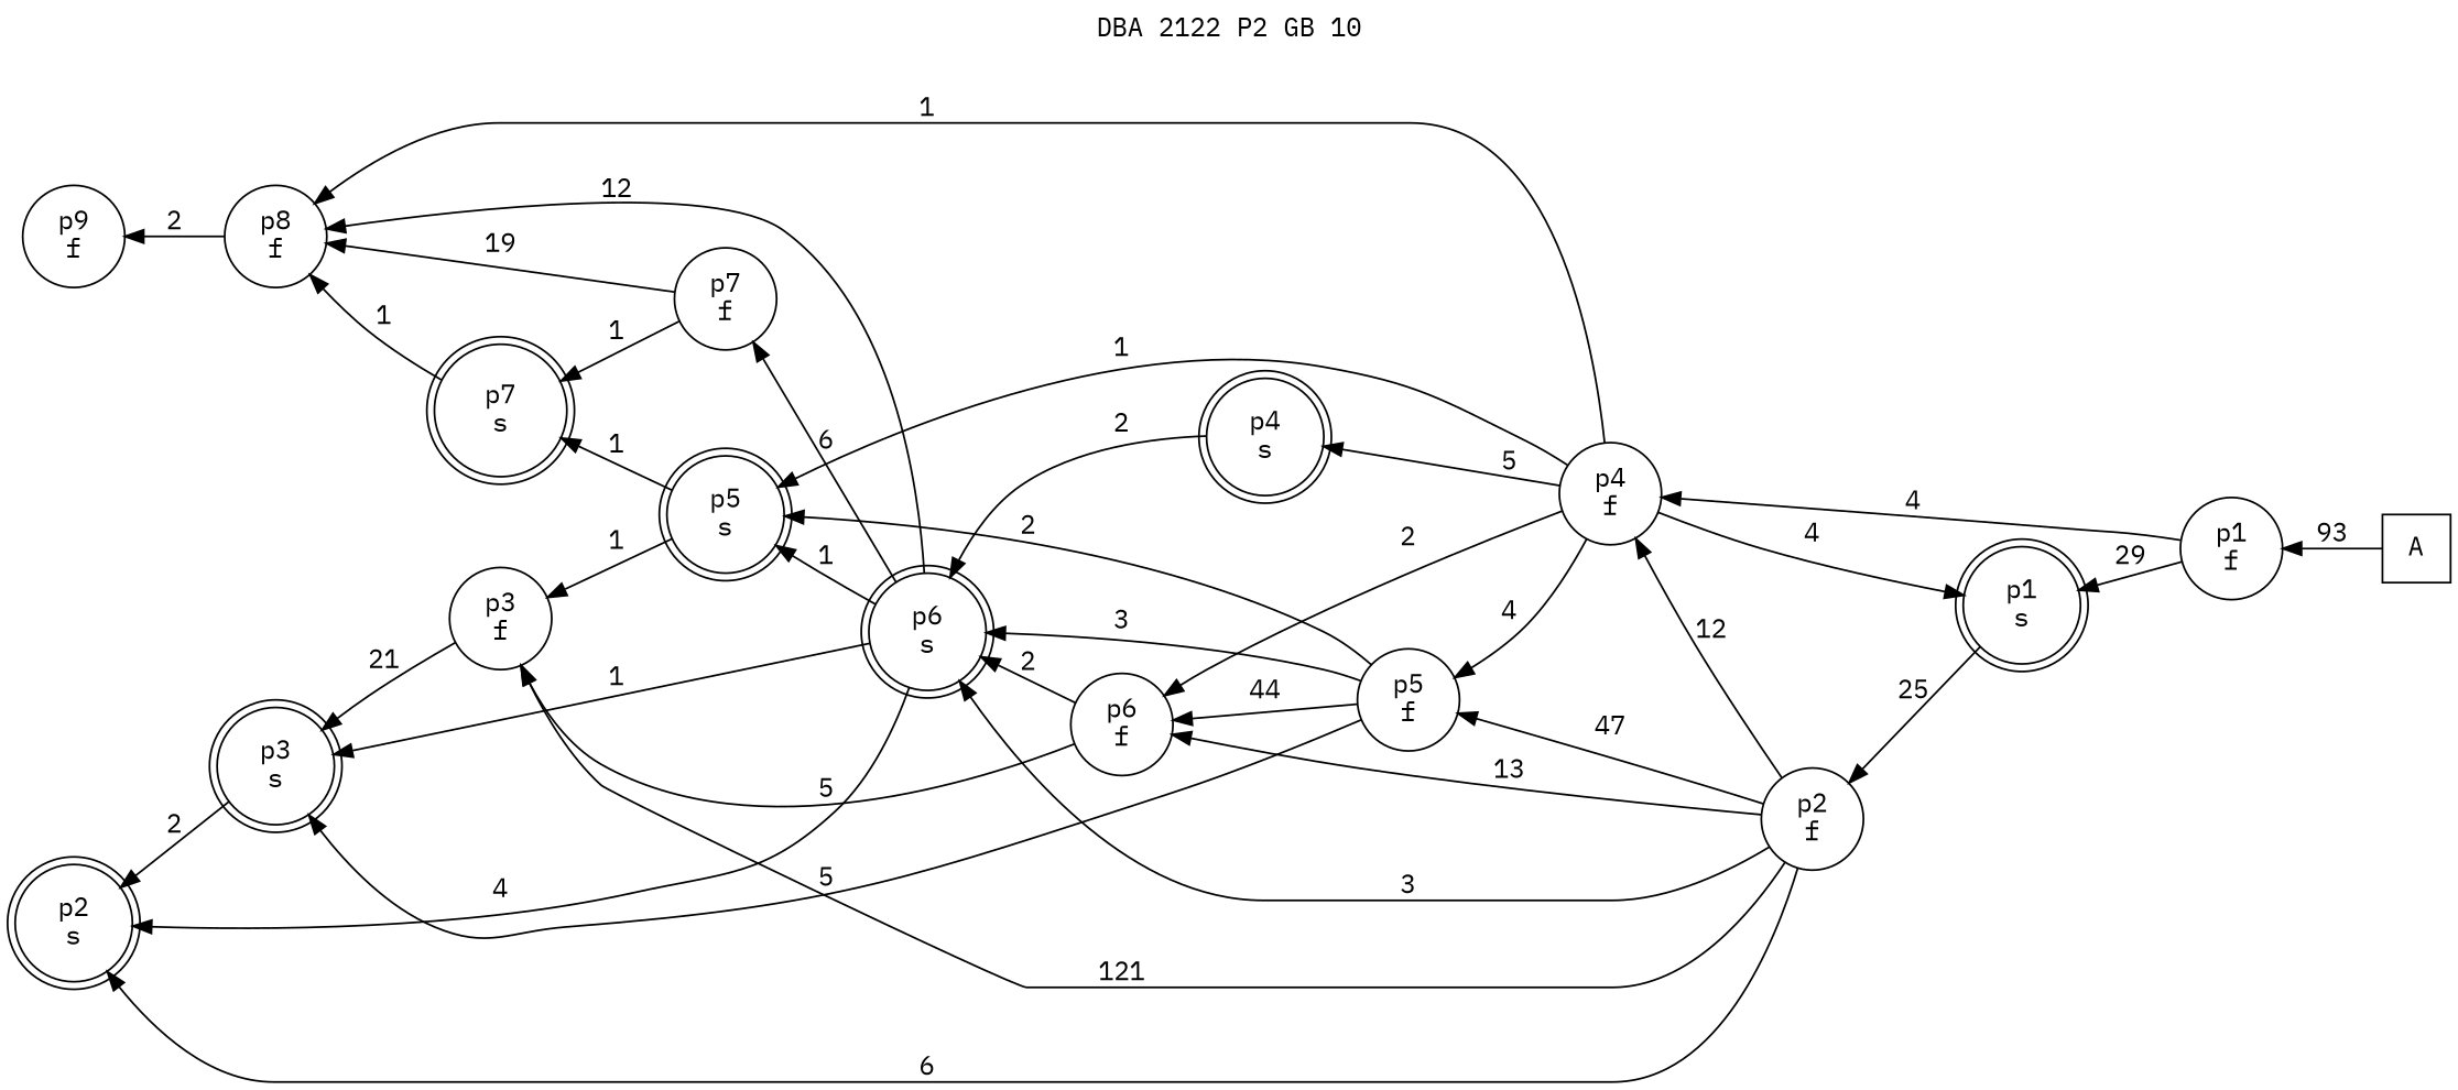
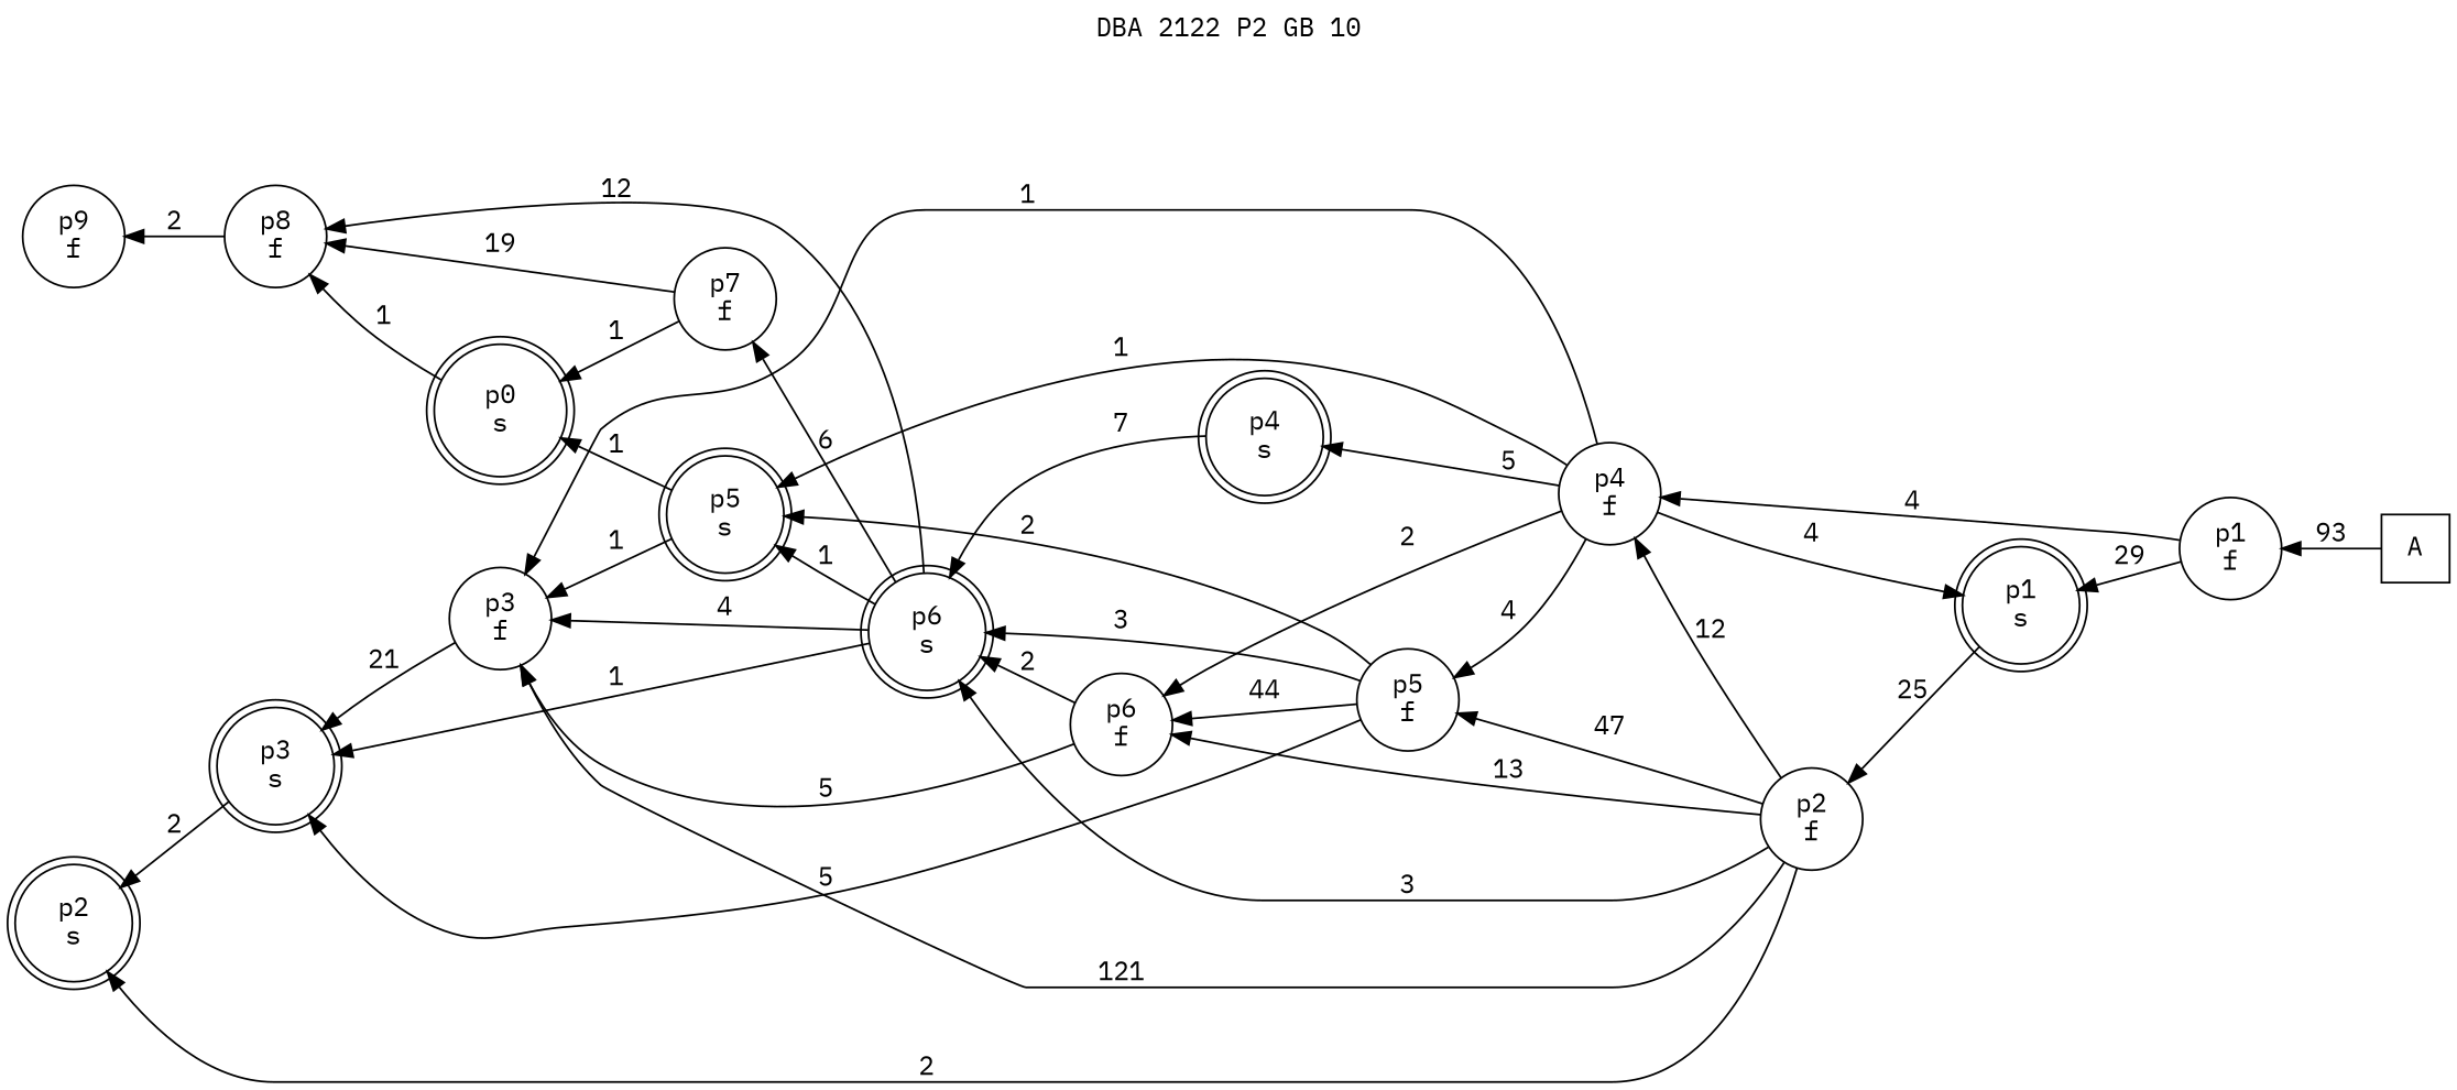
  digraph {
    fontname="IBM Plex Mono"
    label=" DBA 2122 P2 GB 10 "
    labelloc=tl
    rankdir=RL
    node [fontname="IBM Plex Mono" shape=circle]
    edge [fontname="IBM Plex Mono"]
    n1 [label=A shape=square]
    n2 [label="p1\nf"]
    n3 [label="p1\ns" shape=doublecircle]
    n4 [label="p4\nf"]
    n5 [label="p2\nf"]
    n6 [label="p3\nf"]
    n7 [label="p2\ns" shape=doublecircle]
    n8 [label="p5\nf"]
    n9 [label="p6\nf"]
    n10 [label="p6\ns" shape=doublecircle]
    n11 [label="p4\ns" shape=doublecircle]
    n12 [label="p5\ns" shape=doublecircle]
    n13 [label="p3\ns" shape=doublecircle]
    n14 [label="p7\nf"]
    n15 [label="p8\nf"]
-   n16 [label="p7\ns" shape=doublecircle]
+   n16 [label="p0\ns" shape=doublecircle]
    n17 [label="p9\nf"]
    n1 -> n2 [label=93]
    n2 -> n3 [label=29]
    n2 -> n4 [label=4]
    n3 -> n5 [label=25]
    n4 -> n3 [label=4]
-   n4 -> n15 [label=1]
+   n4 -> n6 [label=1]
    n4 -> n8 [label=4]
    n4 -> n9 [label=2]
    n4 -> n11 [label=5]
    n4 -> n12 [label=1]
    n5 -> n4 [label=12]
    n5 -> n6 [label=121]
-   n5 -> n7 [label=6]
+   n5 -> n7 [label=2]
    n5 -> n8 [label=47]
    n5 -> n9 [label=13]
    n5 -> n10 [label=3]
    n6 -> n13 [label=21]
    n8 -> n9 [label=44]
    n8 -> n10 [label=3]
    n8 -> n12 [label=2]
    n8 -> n13 [label=5]
    n9 -> n6 [label=5]
    n9 -> n10 [label=2]
-   n10 -> n7 [label=4]
+   n10 -> n6 [label=4]
    n10 -> n12 [label=1]
    n10 -> n13 [label=1]
    n10 -> n14 [label=6]
    n10 -> n15 [label=12]
-   n11 -> n10 [label=2]
+   n11 -> n10 [label=7]
    n12 -> n6 [label=1]
    n12 -> n16 [label=1]
    n13 -> n7 [label=2]
    n14 -> n15 [label=19]
    n14 -> n16 [label=1]
    n15 -> n17 [label=2]
    n16 -> n15 [label=1]
  }
